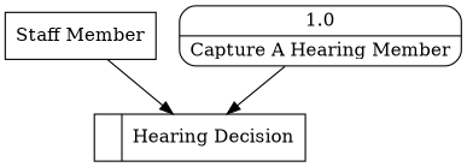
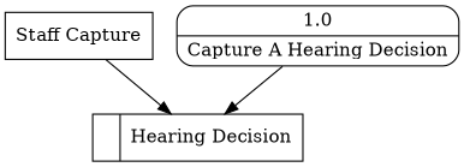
  digraph {
    n1 [label="<f0>  |<f1> Hearing Decision " shape=record]
-   n2 [label="Staff Member" shape=box]
-   n3 [label="{<f0> 1.0|<f1> Capture A Hearing Member }" shape=Mrecord]
+   n2 [label="Staff Capture" shape=box]
+   n3 [label="{<f0> 1.0|<f1> Capture A Hearing Decision }" shape=Mrecord]
    n2 -> n1
    n3 -> n1
  }
